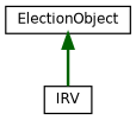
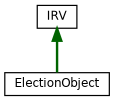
  digraph {
    node [color=black fillcolor=white fontname=Helvetica fontsize=10 shape=record style=filled]
    n1 [fontcolor=black height=0.2 label=IRV width=0.4]
    n2 [height=0.2 label=ElectionObject width=0.4]
-   n2 -> n1 [color=darkgreen dir=back fontname=Helvetica fontsize=10 labelfontname=Helvetica labelfontsize=10 style=bold]
+   n1 -> n2 [color=darkgreen dir=back fontname=Helvetica fontsize=10 labelfontname=Helvetica labelfontsize=10 style=bold]
  }
